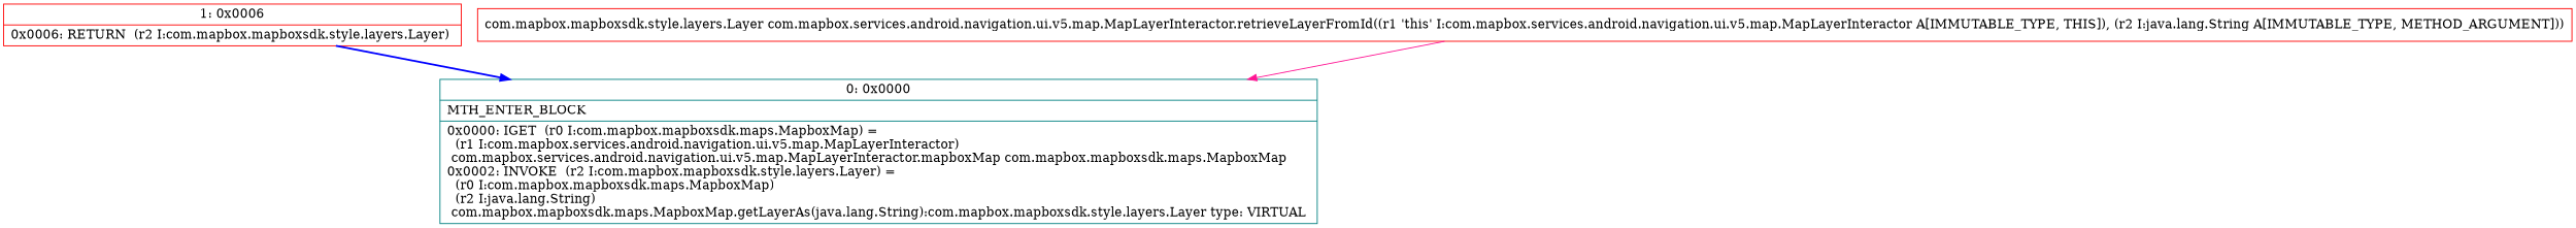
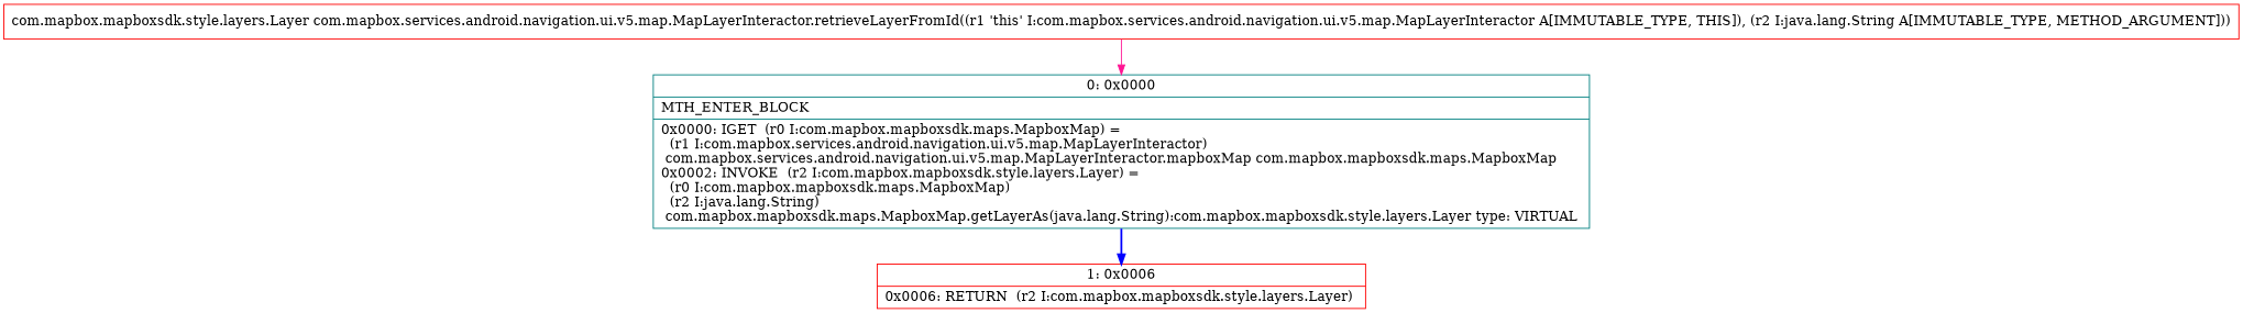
  digraph {
    node [shape=record color=red]
    n1 [label="{0\:\ 0x0000|MTH_ENTER_BLOCK\l|0x0000: IGET  (r0 I:com.mapbox.mapboxsdk.maps.MapboxMap) = \l  (r1 I:com.mapbox.services.android.navigation.ui.v5.map.MapLayerInteractor)\l com.mapbox.services.android.navigation.ui.v5.map.MapLayerInteractor.mapboxMap com.mapbox.mapboxsdk.maps.MapboxMap \l0x0002: INVOKE  (r2 I:com.mapbox.mapboxsdk.style.layers.Layer) = \l  (r0 I:com.mapbox.mapboxsdk.maps.MapboxMap)\l  (r2 I:java.lang.String)\l com.mapbox.mapboxsdk.maps.MapboxMap.getLayerAs(java.lang.String):com.mapbox.mapboxsdk.style.layers.Layer type: VIRTUAL \l}" color=teal]
    n2 [label="{1\:\ 0x0006|0x0006: RETURN  (r2 I:com.mapbox.mapboxsdk.style.layers.Layer) \l}"]
    n3 [label="{com.mapbox.mapboxsdk.style.layers.Layer com.mapbox.services.android.navigation.ui.v5.map.MapLayerInteractor.retrieveLayerFromId((r1 'this' I:com.mapbox.services.android.navigation.ui.v5.map.MapLayerInteractor A[IMMUTABLE_TYPE, THIS]), (r2 I:java.lang.String A[IMMUTABLE_TYPE, METHOD_ARGUMENT])) }"]
-   n2 -> n1 [color=blue style=bold]
+   n1 -> n2 [color=blue style=bold]
    n3 -> n1 [color=deeppink style=solid]
  }
